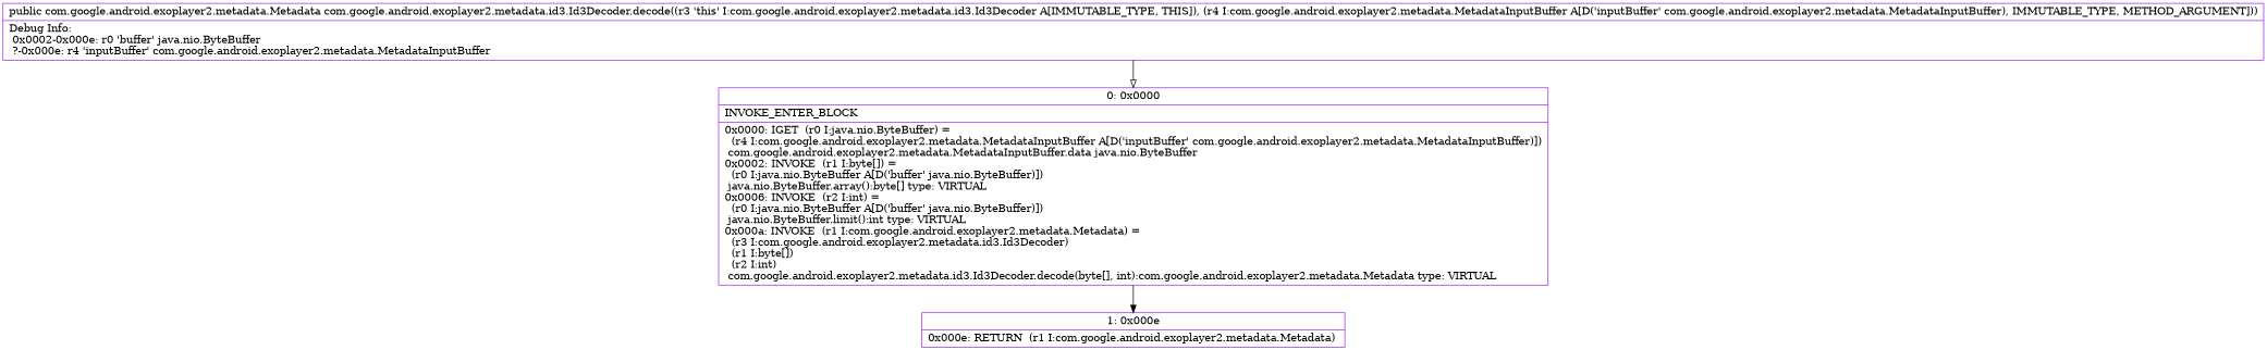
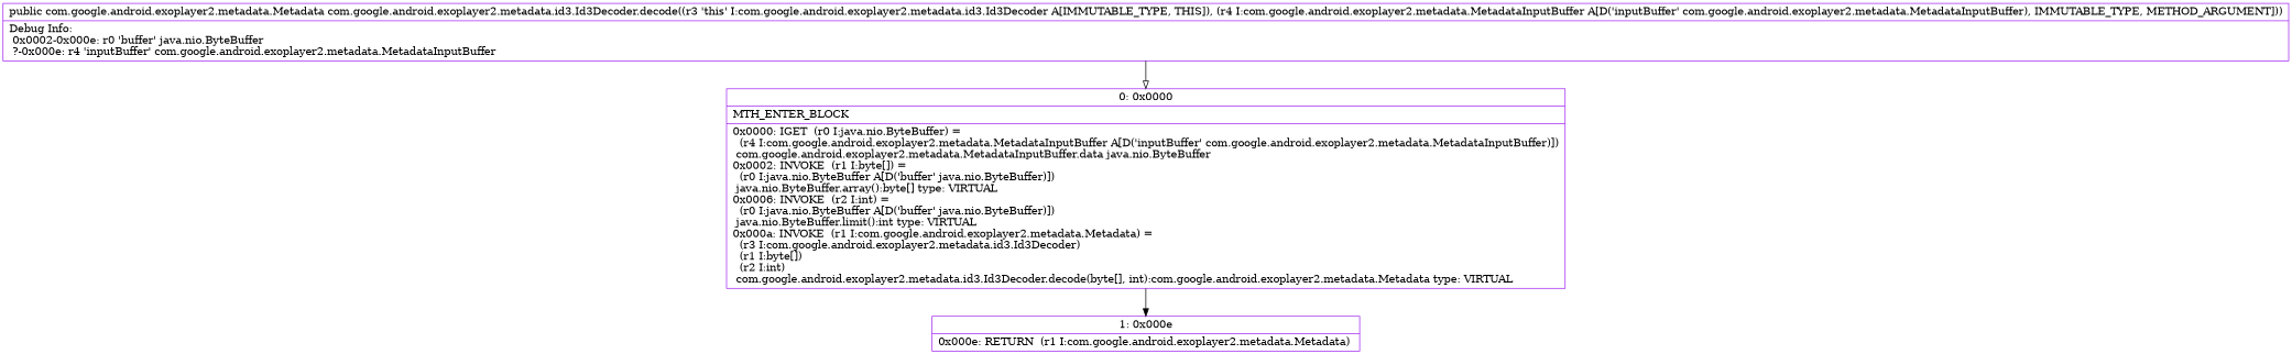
  digraph {
    node [shape=record color=purple]
-   n1 [label="{0\:\ 0x0000|INVOKE_ENTER_BLOCK\l|0x0000: IGET  (r0 I:java.nio.ByteBuffer) = \l  (r4 I:com.google.android.exoplayer2.metadata.MetadataInputBuffer A[D('inputBuffer' com.google.android.exoplayer2.metadata.MetadataInputBuffer)])\l com.google.android.exoplayer2.metadata.MetadataInputBuffer.data java.nio.ByteBuffer \l0x0002: INVOKE  (r1 I:byte[]) = \l  (r0 I:java.nio.ByteBuffer A[D('buffer' java.nio.ByteBuffer)])\l java.nio.ByteBuffer.array():byte[] type: VIRTUAL \l0x0006: INVOKE  (r2 I:int) = \l  (r0 I:java.nio.ByteBuffer A[D('buffer' java.nio.ByteBuffer)])\l java.nio.ByteBuffer.limit():int type: VIRTUAL \l0x000a: INVOKE  (r1 I:com.google.android.exoplayer2.metadata.Metadata) = \l  (r3 I:com.google.android.exoplayer2.metadata.id3.Id3Decoder)\l  (r1 I:byte[])\l  (r2 I:int)\l com.google.android.exoplayer2.metadata.id3.Id3Decoder.decode(byte[], int):com.google.android.exoplayer2.metadata.Metadata type: VIRTUAL \l}"]
+   n1 [label="{0\:\ 0x0000|MTH_ENTER_BLOCK\l|0x0000: IGET  (r0 I:java.nio.ByteBuffer) = \l  (r4 I:com.google.android.exoplayer2.metadata.MetadataInputBuffer A[D('inputBuffer' com.google.android.exoplayer2.metadata.MetadataInputBuffer)])\l com.google.android.exoplayer2.metadata.MetadataInputBuffer.data java.nio.ByteBuffer \l0x0002: INVOKE  (r1 I:byte[]) = \l  (r0 I:java.nio.ByteBuffer A[D('buffer' java.nio.ByteBuffer)])\l java.nio.ByteBuffer.array():byte[] type: VIRTUAL \l0x0006: INVOKE  (r2 I:int) = \l  (r0 I:java.nio.ByteBuffer A[D('buffer' java.nio.ByteBuffer)])\l java.nio.ByteBuffer.limit():int type: VIRTUAL \l0x000a: INVOKE  (r1 I:com.google.android.exoplayer2.metadata.Metadata) = \l  (r3 I:com.google.android.exoplayer2.metadata.id3.Id3Decoder)\l  (r1 I:byte[])\l  (r2 I:int)\l com.google.android.exoplayer2.metadata.id3.Id3Decoder.decode(byte[], int):com.google.android.exoplayer2.metadata.Metadata type: VIRTUAL \l}"]
    n2 [label="{1\:\ 0x000e|0x000e: RETURN  (r1 I:com.google.android.exoplayer2.metadata.Metadata) \l}"]
    n3 [label="{public com.google.android.exoplayer2.metadata.Metadata com.google.android.exoplayer2.metadata.id3.Id3Decoder.decode((r3 'this' I:com.google.android.exoplayer2.metadata.id3.Id3Decoder A[IMMUTABLE_TYPE, THIS]), (r4 I:com.google.android.exoplayer2.metadata.MetadataInputBuffer A[D('inputBuffer' com.google.android.exoplayer2.metadata.MetadataInputBuffer), IMMUTABLE_TYPE, METHOD_ARGUMENT]))  | Debug Info:\l  0x0002\-0x000e: r0 'buffer' java.nio.ByteBuffer\l  ?\-0x000e: r4 'inputBuffer' com.google.android.exoplayer2.metadata.MetadataInputBuffer\l}"]
    n1 -> n2 [arrowhead=normal]
    n3 -> n1 [arrowhead=onormal]
  }
